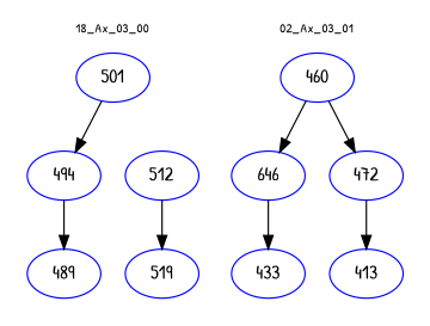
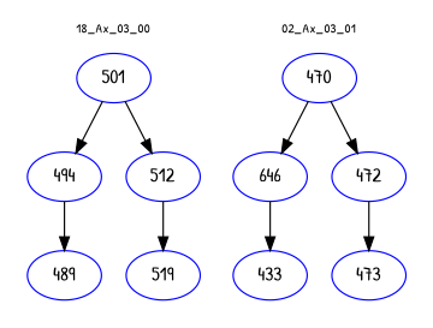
  digraph {
    fontname="Patrick Hand"
    node [color=blue fontname="Patrick Hand"]
    edge [color=black fontname="Patrick Hand"]
    n1 [label=501]
    n2 [label=494]
    n3 [label=512]
    n4 [label=489]
    n5 [label=519]
-   n6 [label=460]
+   n6 [label=470]
    n7 [label=646]
    n8 [label=472]
    n9 [label=433]
-   n10 [label=413]
+   n10 [label=473]
    subgraph cluster_1 {
      color=white
      fontsize=10
      label="18_Ax_03_00"
      n1
      n2
      n3
      n4
      n5
    }
    subgraph cluster_2 {
      color=white
      fontsize=10
      label="02_Ax_03_01"
      n6
      n7
      n8
      n9
      n10
    }
    n1 -> n2
+   n1 -> n3
    n2 -> n4
    n3 -> n5
    n6 -> n7
    n6 -> n8
    n7 -> n9
    n8 -> n10
  }
